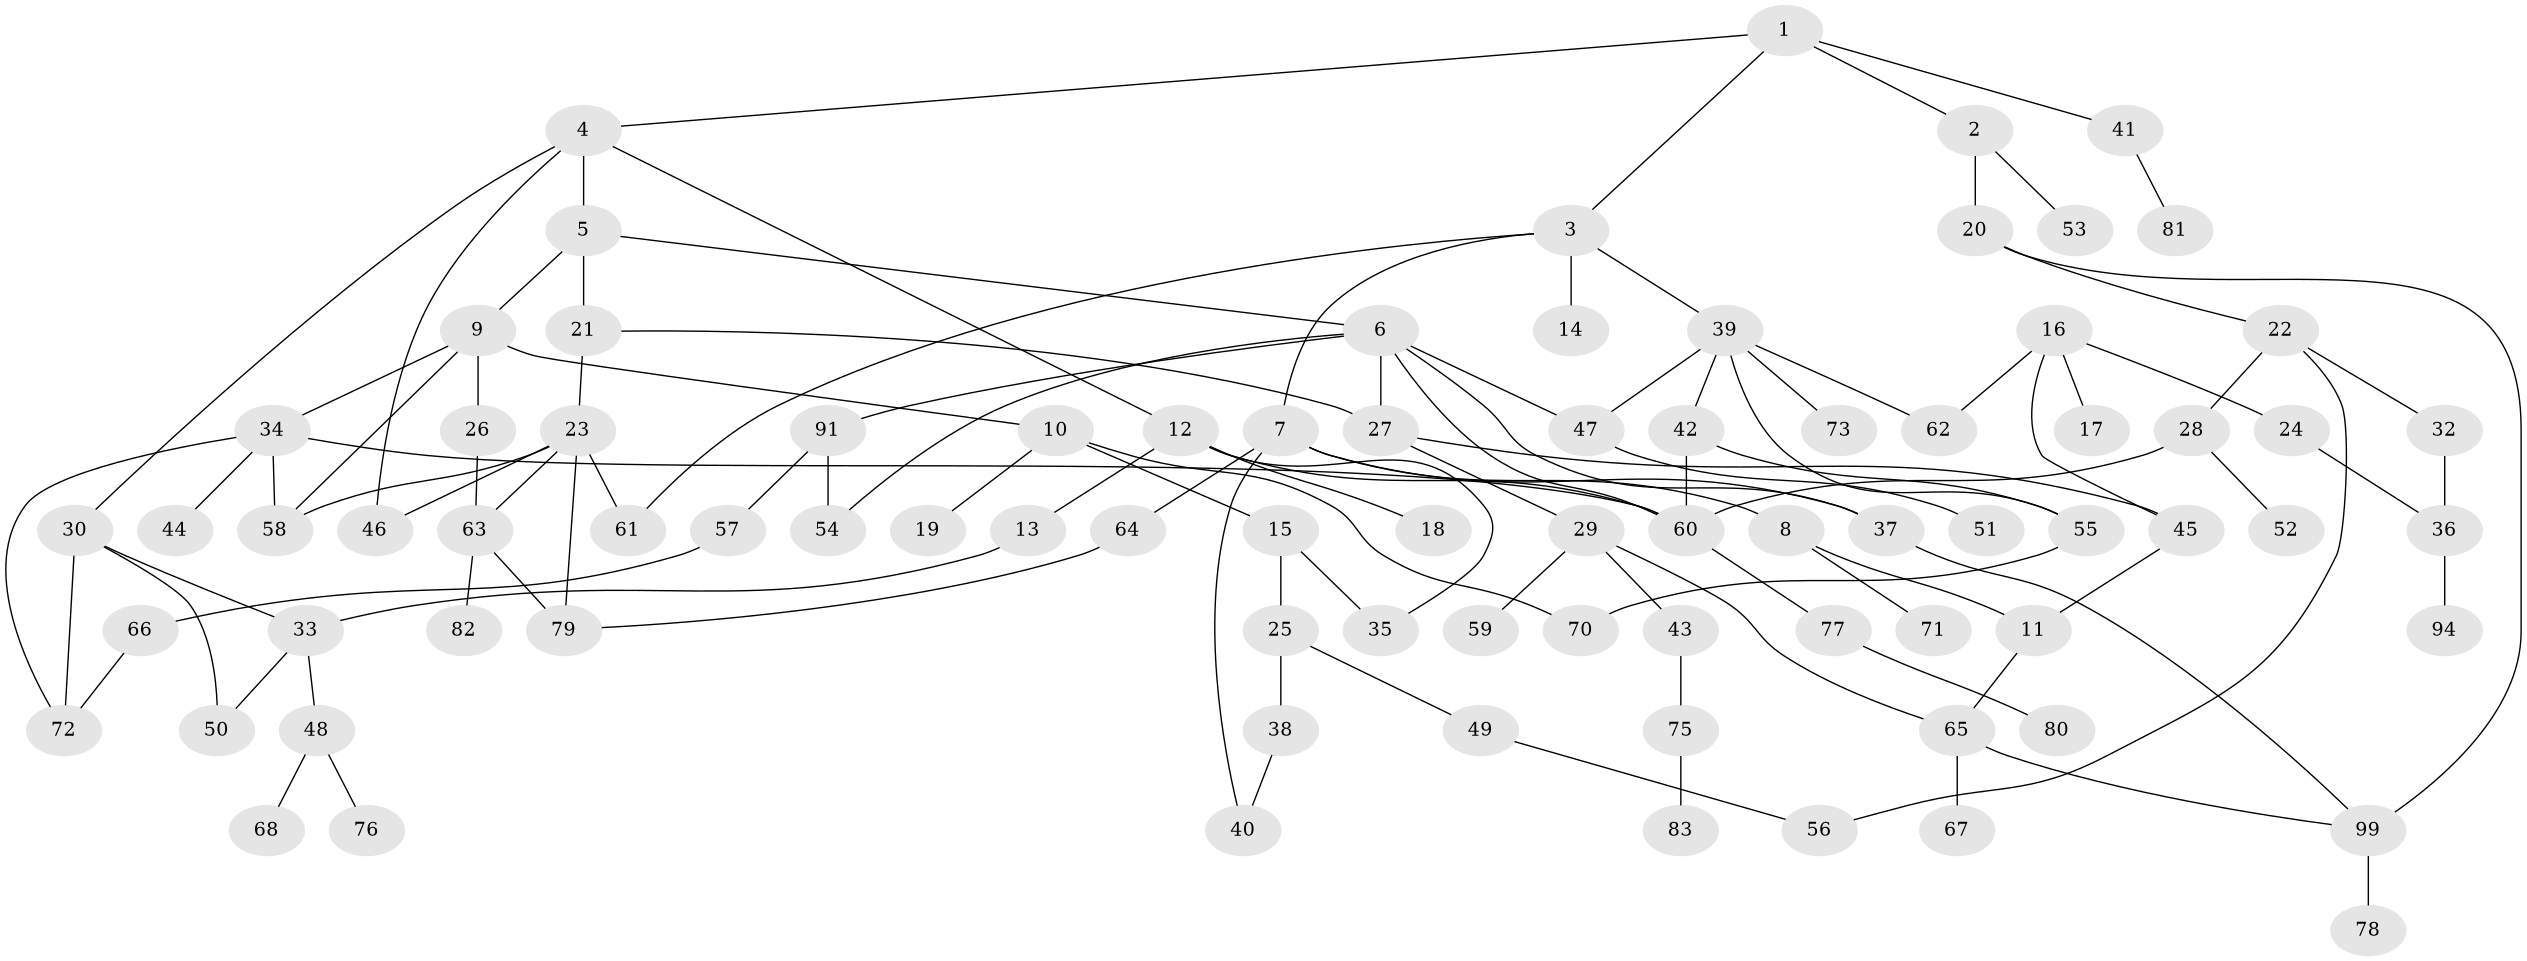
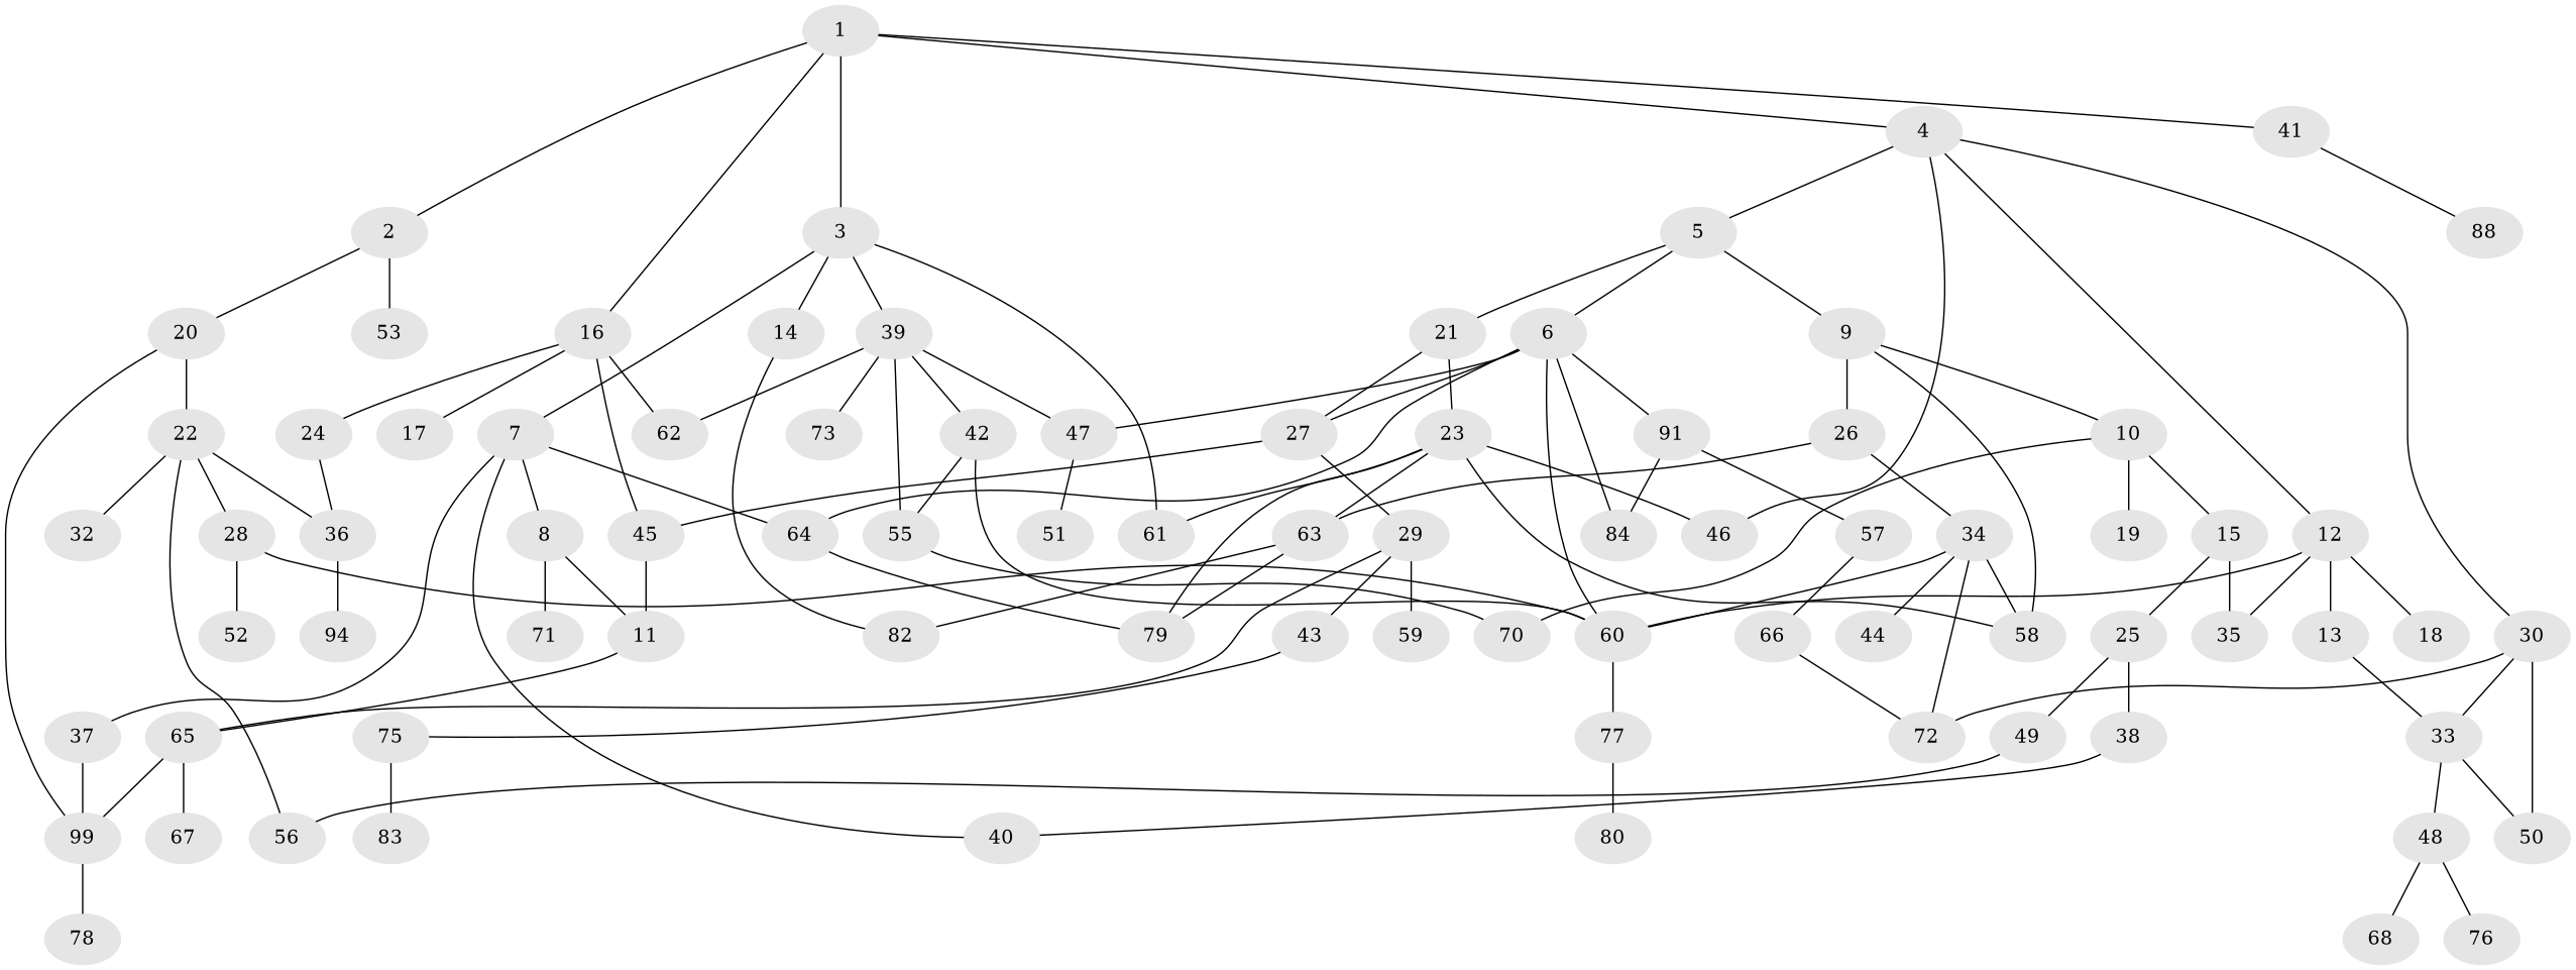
  graph {
    node [color=gray90 style=filled]
    1
    2
    3
    4
    16
    41
    20
    53
    7
    14
    39
    61
    5
    12
    30
    46
    17
    24
    45
    62
-   81
+   81 [label=88]
    22
    n23 [label=99]
    37
    8
    40
    64
    82
    47
    42
    55
    73
    6
    9
    21
    60
    13
    18
    35
    33
    50
    72
    27
    n44 [label=91]
-   54
+   54 [label=84]
    10
    26
    58
    23
    29
    57
    51
    77
    11
    71
    79
    65
    15
    19
    70
    63
    34
    25
    67
    48
    38
    49
    36
    28
    32
    56
    78
    52
    n74 [label=94]
    44
    43
    59
    75
    66
    68
    76
    83
    80
    1 -- 2
    1 -- 3
    1 -- 4
+   1 -- 16
    1 -- 41
    2 -- 20
    2 -- 53
    3 -- 7
    3 -- 14
    3 -- 39
    3 -- 61
    4 -- 5
    4 -- 12
    4 -- 30
    4 -- 46
    16 -- 17
    16 -- 24
    16 -- 45
    16 -- 62
    41 -- 81
    20 -- 22
    20 -- n23
    7 -- 37
    7 -- 8
    7 -- 40
    7 -- 64
+   14 -- 82
    39 -- 62
    39 -- 47
    39 -- 42
    39 -- 55
    39 -- 73
    5 -- 6
    5 -- 9
    5 -- 21
    12 -- 60
    12 -- 13
    12 -- 18
    12 -- 35
    30 -- 33
    30 -- 50
    30 -- 72
    24 -- 36
    45 -- 11
    22 -- 28
    22 -- 32
    22 -- 56
    n23 -- 78
    37 -- n23
    8 -- 11
    8 -- 71
    64 -- 79
    47 -- 51
    42 -- 55
    42 -- 60
    55 -- 70
-   6 -- 37
+   6 -- 64
    6 -- 47
    6 -- 60
    6 -- 27
    6 -- n44
    6 -- 54
    9 -- 10
    9 -- 26
    9 -- 58
    21 -- 27
    21 -- 23
    60 -- 77
    13 -- 33
    33 -- 50
    33 -- 48
    27 -- 45
    27 -- 29
    n44 -- 54
    n44 -- 57
    10 -- 15
    10 -- 19
    10 -- 70
    26 -- 63
-   9 -- 34
+   26 -- 34
    23 -- 61
    23 -- 46
    23 -- 58
    23 -- 79
    23 -- 63
    29 -- 65
    29 -- 43
    29 -- 59
    57 -- 66
    77 -- 80
    11 -- 65
    65 -- n23
    65 -- 67
    15 -- 35
    15 -- 25
    63 -- 82
    63 -- 79
    34 -- 60
    34 -- 72
    34 -- 58
    34 -- 44
    25 -- 38
    25 -- 49
    48 -- 68
    48 -- 76
    38 -- 40
    49 -- 56
    36 -- n74
    28 -- 60
    28 -- 52
-   32 -- 36
+   22 -- 36
    43 -- 75
    75 -- 83
    66 -- 72
  }
